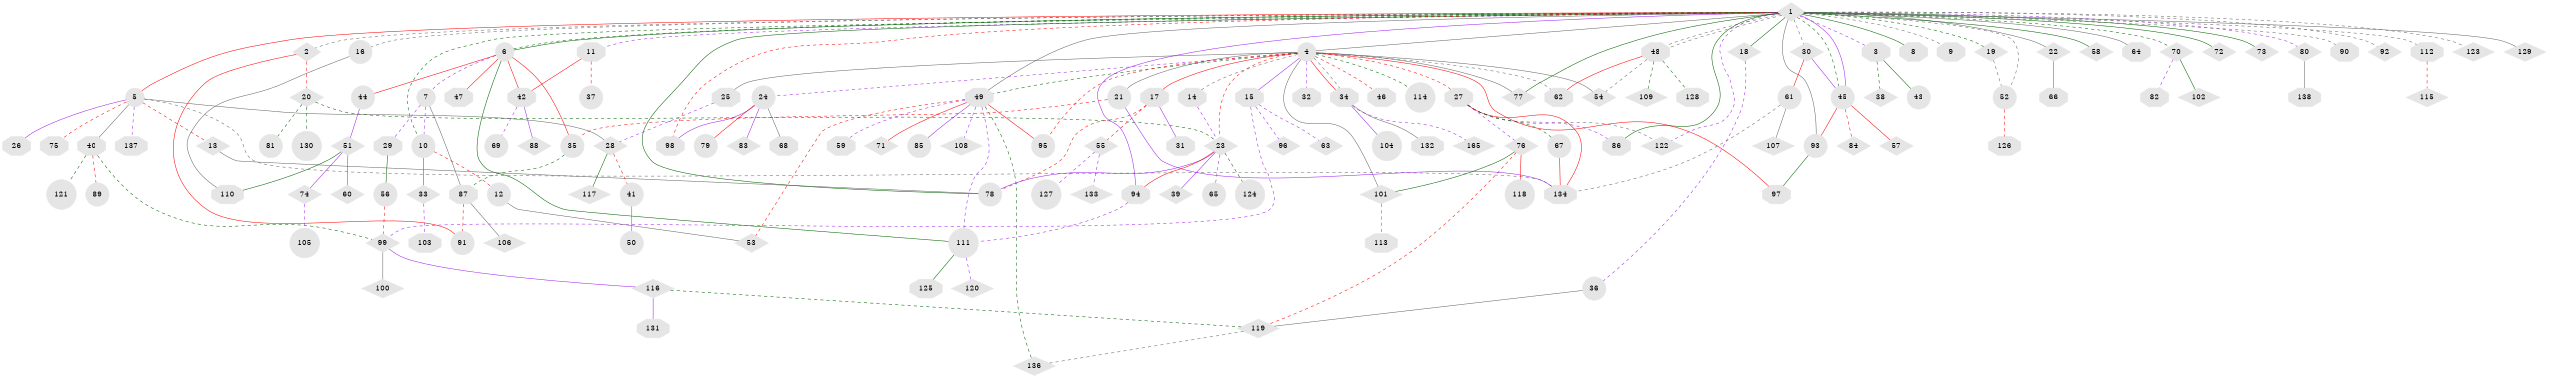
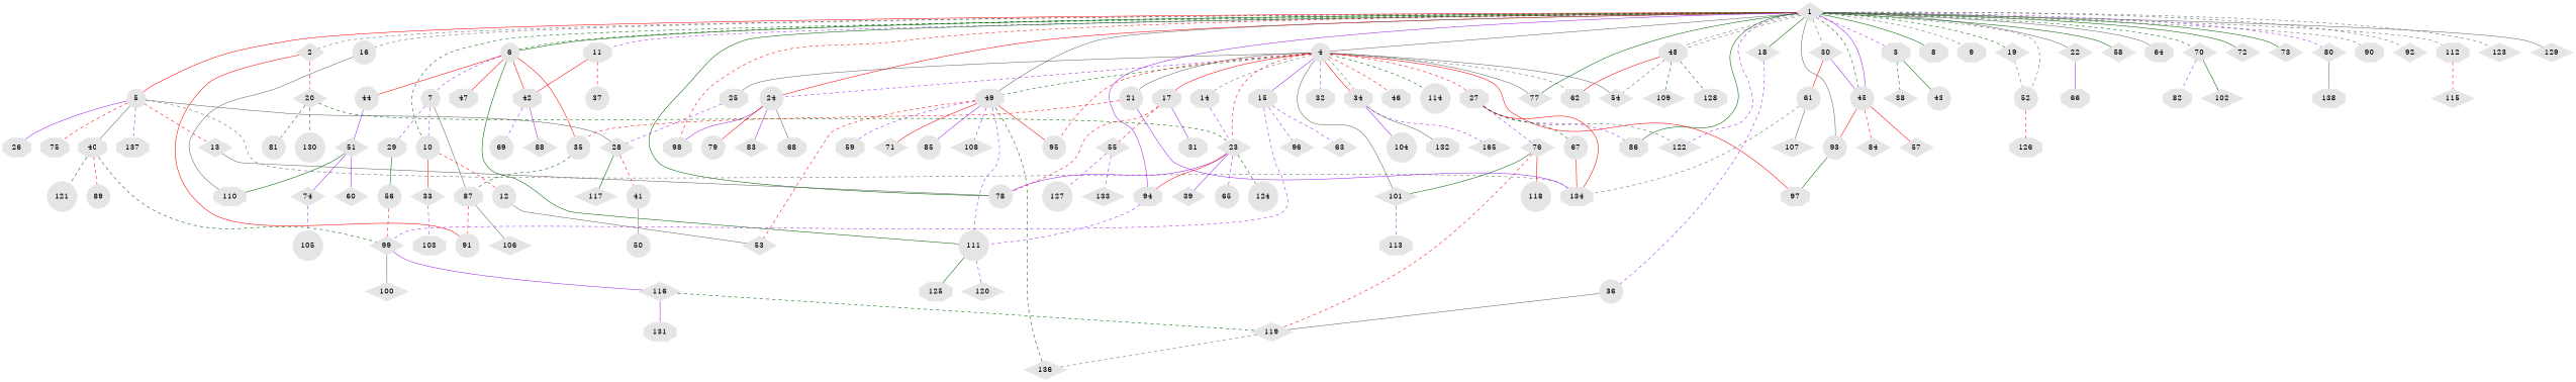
  graph {
    node [color=gray90 shape=diamond style=filled]
    edge [color=purple style=dashed]
    1
    2
    3 [shape=octagon]
    4 [shape=circle]
    5 [shape=circle]
    6 [shape=circle]
    8 [shape=octagon]
    9 [shape=octagon]
    10 [shape=circle]
    11 [shape=octagon]
    16 [shape=circle]
    18
    19
    22
    24 [shape=circle]
    30
    45 [shape=circle]
    48 [shape=octagon]
    49 [shape=octagon]
    52 [shape=circle]
    58
    64 [shape=octagon]
    70
    72
    73
    77
    78 [shape=circle]
    80
    86 [shape=octagon]
    90 [shape=octagon]
    92
    93 [shape=circle]
    94 [shape=octagon]
    98 [shape=octagon]
    112 [shape=octagon]
    122
    123
    129
    20
    91 [shape=circle]
    38
    43 [shape=circle]
    14 [shape=octagon]
    15 [shape=octagon]
    17 [shape=octagon]
    21 [shape=circle]
    23
    25 [shape=octagon]
    27 [shape=octagon]
    32 [shape=octagon]
    34 [shape=octagon]
    46 [shape=octagon]
    54
    62 [shape=octagon]
    95 [shape=circle]
    97 [shape=octagon]
    101
    114 [shape=circle]
    13
    26 [shape=octagon]
    28
    40 [shape=octagon]
    75 [shape=octagon]
    134 [shape=octagon]
    137 [shape=octagon]
    7 [shape=circle]
    35 [shape=circle]
    42 [shape=octagon]
    44 [shape=circle]
    47 [shape=octagon]
    111 [shape=circle]
    12 [shape=circle]
    33
    37 [shape=circle]
    110 [shape=octagon]
    36 [shape=circle]
    66 [shape=octagon]
    68 [shape=octagon]
    79 [shape=circle]
    83
    61 [shape=circle]
    57
    84
    109
    128 [shape=octagon]
    53
    59 [shape=octagon]
    71
    85 [shape=circle]
    108
    136
    126 [shape=octagon]
    82 [shape=octagon]
    102
    138 [shape=octagon]
    115
    81 [shape=circle]
    130 [shape=circle]
    63
    96
    99
    31 [shape=octagon]
    55
    39
    65 [shape=circle]
    124 [shape=circle]
    67 [shape=circle]
    76
    104 [shape=circle]
    132 [shape=octagon]
    n111 [label=165]
    113 [shape=octagon]
    41 [shape=circle]
    117
    89 [shape=circle]
    121 [shape=circle]
    29 [shape=octagon]
    87 [shape=octagon]
    69 [shape=circle]
    88
    51
    120
    125 [shape=octagon]
    56 [shape=circle]
    106
    103 [shape=octagon]
    100
    116
    127 [shape=circle]
    133
    119
    118 [shape=circle]
    50 [shape=circle]
    107
    60
    74
    105 [shape=circle]
    131 [shape=octagon]
    1 -- 2 [color=gray40]
    1 -- 3
    1 -- 4 [color=gray40 style=solid]
    1 -- 5 [color=red style=solid]
    1 -- 6 [color=darkgreen]
    1 -- 6 [color=darkgreen style=solid]
    1 -- 8 [color=darkgreen style=solid]
    1 -- 9 [color=gray40]
    1 -- 10 [color=darkgreen]
    1 -- 11
    1 -- 16 [color=gray40]
    1 -- 18 [color=darkgreen style=solid]
    1 -- 19 [color=darkgreen]
    1 -- 22 [color=gray40 style=solid]
+   1 -- 24 [color=red style=solid]
    1 -- 30 [color=gray40]
    1 -- 45 [color=darkgreen]
    1 -- 45 [style=solid]
    1 -- 48 [color=gray40]
    1 -- 48 [color=gray40]
    1 -- 49 [color=gray40 style=solid]
    1 -- 52 [color=gray40]
    1 -- 58 [color=darkgreen style=solid]
    1 -- 64 [color=gray40 style=solid]
    1 -- 70 [color=darkgreen]
    1 -- 72 [color=darkgreen style=solid]
    1 -- 73 [color=darkgreen style=solid]
    1 -- 77 [color=darkgreen style=solid]
    1 -- 78 [color=darkgreen style=solid]
    1 -- 80
    1 -- 86 [color=darkgreen style=solid]
    1 -- 90 [color=gray40]
    1 -- 92 [color=gray40]
    1 -- 93 [color=gray40 style=solid]
    1 -- 94 [style=solid]
    1 -- 98 [color=red]
    1 -- 112 [color=gray40]
    1 -- 122
    1 -- 123 [color=gray40]
    1 -- 129 [color=gray40 style=solid]
    2 -- 20 [color=red]
    2 -- 91 [color=red style=solid]
    3 -- 38 [color=darkgreen]
    3 -- 43 [color=darkgreen style=solid]
    4 -- 24
    4 -- 49 [color=darkgreen]
    4 -- 77 [color=gray40 style=solid]
    4 -- 14 [color=gray40]
    4 -- 15 [style=solid]
    4 -- 17 [color=red style=solid]
    4 -- 21 [color=gray40 style=solid]
    4 -- 23 [color=red]
    4 -- 25 [color=gray40 style=solid]
    4 -- 27 [color=red]
    4 -- 32
    4 -- 34 [color=red style=solid]
    4 -- 34 [color=gray40]
    4 -- 46 [color=red]
    4 -- 54 [color=gray40 style=solid]
    4 -- 62 [color=gray40]
    4 -- 95 [color=red]
    4 -- 97 [color=red style=solid]
    4 -- 101 [color=gray40 style=solid]
    4 -- 114 [color=darkgreen]
    5 -- 13 [color=red]
    5 -- 26 [style=solid]
    5 -- 28 [color=gray40 style=solid]
    5 -- 40 [color=gray40 style=solid]
    5 -- 75 [color=red]
    5 -- 134 [color=gray40]
    5 -- 137
    6 -- 7
    6 -- 35 [color=red style=solid]
    6 -- 42 [color=red style=solid]
    6 -- 44 [color=red style=solid]
    6 -- 47 [color=red style=solid]
    6 -- 111 [color=darkgreen style=solid]
    10 -- 12 [color=red]
    10 -- 33 [color=red style=solid]
    11 -- 42 [color=red style=solid]
    11 -- 37 [color=red]
    16 -- 110 [color=gray40 style=solid]
    18 -- 36
    19 -- 52 [color=gray40]
    22 -- 66 [style=solid]
    24 -- 98 [style=solid]
    24 -- 68 [color=gray40 style=solid]
    24 -- 79 [color=red style=solid]
    24 -- 83 [style=solid]
    30 -- 45 [style=solid]
    30 -- 61 [color=red style=solid]
    45 -- 93 [color=red style=solid]
    45 -- 57 [color=red style=solid]
    45 -- 84 [color=red]
    48 -- 54 [color=gray40]
    48 -- 62 [color=red style=solid]
    48 -- 109 [color=darkgreen]
    48 -- 128 [color=darkgreen]
    49 -- 95 [color=red style=solid]
    49 -- 111
    49 -- 53 [color=red]
    49 -- 59
    49 -- 71 [color=red style=solid]
    49 -- 85 [style=solid]
    49 -- 108
    49 -- 136 [color=darkgreen]
    52 -- 126 [color=red]
    70 -- 82
    70 -- 102 [color=darkgreen style=solid]
    80 -- 138 [color=gray40 style=solid]
    93 -- 97 [color=darkgreen style=solid]
    94 -- 111
    112 -- 115 [color=red]
    20 -- 23 [color=darkgreen]
    20 -- 81 [color=darkgreen]
    20 -- 130 [color=darkgreen]
    14 -- 23
    15 -- 63
    15 -- 96
    15 -- 99
    17 -- 78 [color=red]
    17 -- 31 [style=solid]
    17 -- 55 [color=red]
    21 -- 134 [style=solid]
    21 -- 35 [color=red]
    23 -- 78 [style=solid]
    23 -- 94 [color=red style=solid]
    23 -- 39 [style=solid]
    23 -- 65
    23 -- 124 [color=darkgreen]
    25 -- 28
    27 -- 86
    27 -- 122 [color=gray40]
    27 -- 134 [color=red style=solid]
    27 -- 67 [color=darkgreen]
    27 -- 76
    34 -- 104 [style=solid]
    34 -- 132 [color=gray40 style=solid]
    34 -- n111
    101 -- 113
    13 -- 78 [color=gray40 style=solid]
    28 -- 41 [color=red]
    28 -- 117 [color=darkgreen style=solid]
    40 -- 99 [color=darkgreen]
    40 -- 89 [color=red]
    40 -- 121 [color=darkgreen]
    7 -- 10
    7 -- 29
    7 -- 87 [color=gray40 style=solid]
    35 -- 87 [color=darkgreen]
    42 -- 69
    42 -- 88 [style=solid]
    44 -- 51 [style=solid]
    111 -- 120
    111 -- 125 [color=darkgreen style=solid]
    12 -- 53 [color=gray40 style=solid]
    33 -- 103
    36 -- 119 [color=gray40 style=solid]
    61 -- 134 [color=gray40]
    61 -- 107 [color=gray40 style=solid]
    99 -- 100 [color=gray40 style=solid]
    99 -- 116 [style=solid]
    55 -- 127
    55 -- 133
    67 -- 134 [color=red style=solid]
    76 -- 101 [color=darkgreen style=solid]
    76 -- 119 [color=red]
    76 -- 118 [color=red style=solid]
    41 -- 50 [color=gray40 style=solid]
    29 -- 56 [color=darkgreen style=solid]
    87 -- 91 [color=red]
    87 -- 106 [color=gray40 style=solid]
    51 -- 110 [color=darkgreen style=solid]
    51 -- 60 [style=solid]
    51 -- 74 [style=solid]
    56 -- 99 [color=red]
    116 -- 119 [color=darkgreen]
    116 -- 131 [style=solid]
    119 -- 136 [color=gray40]
    74 -- 105
  }
